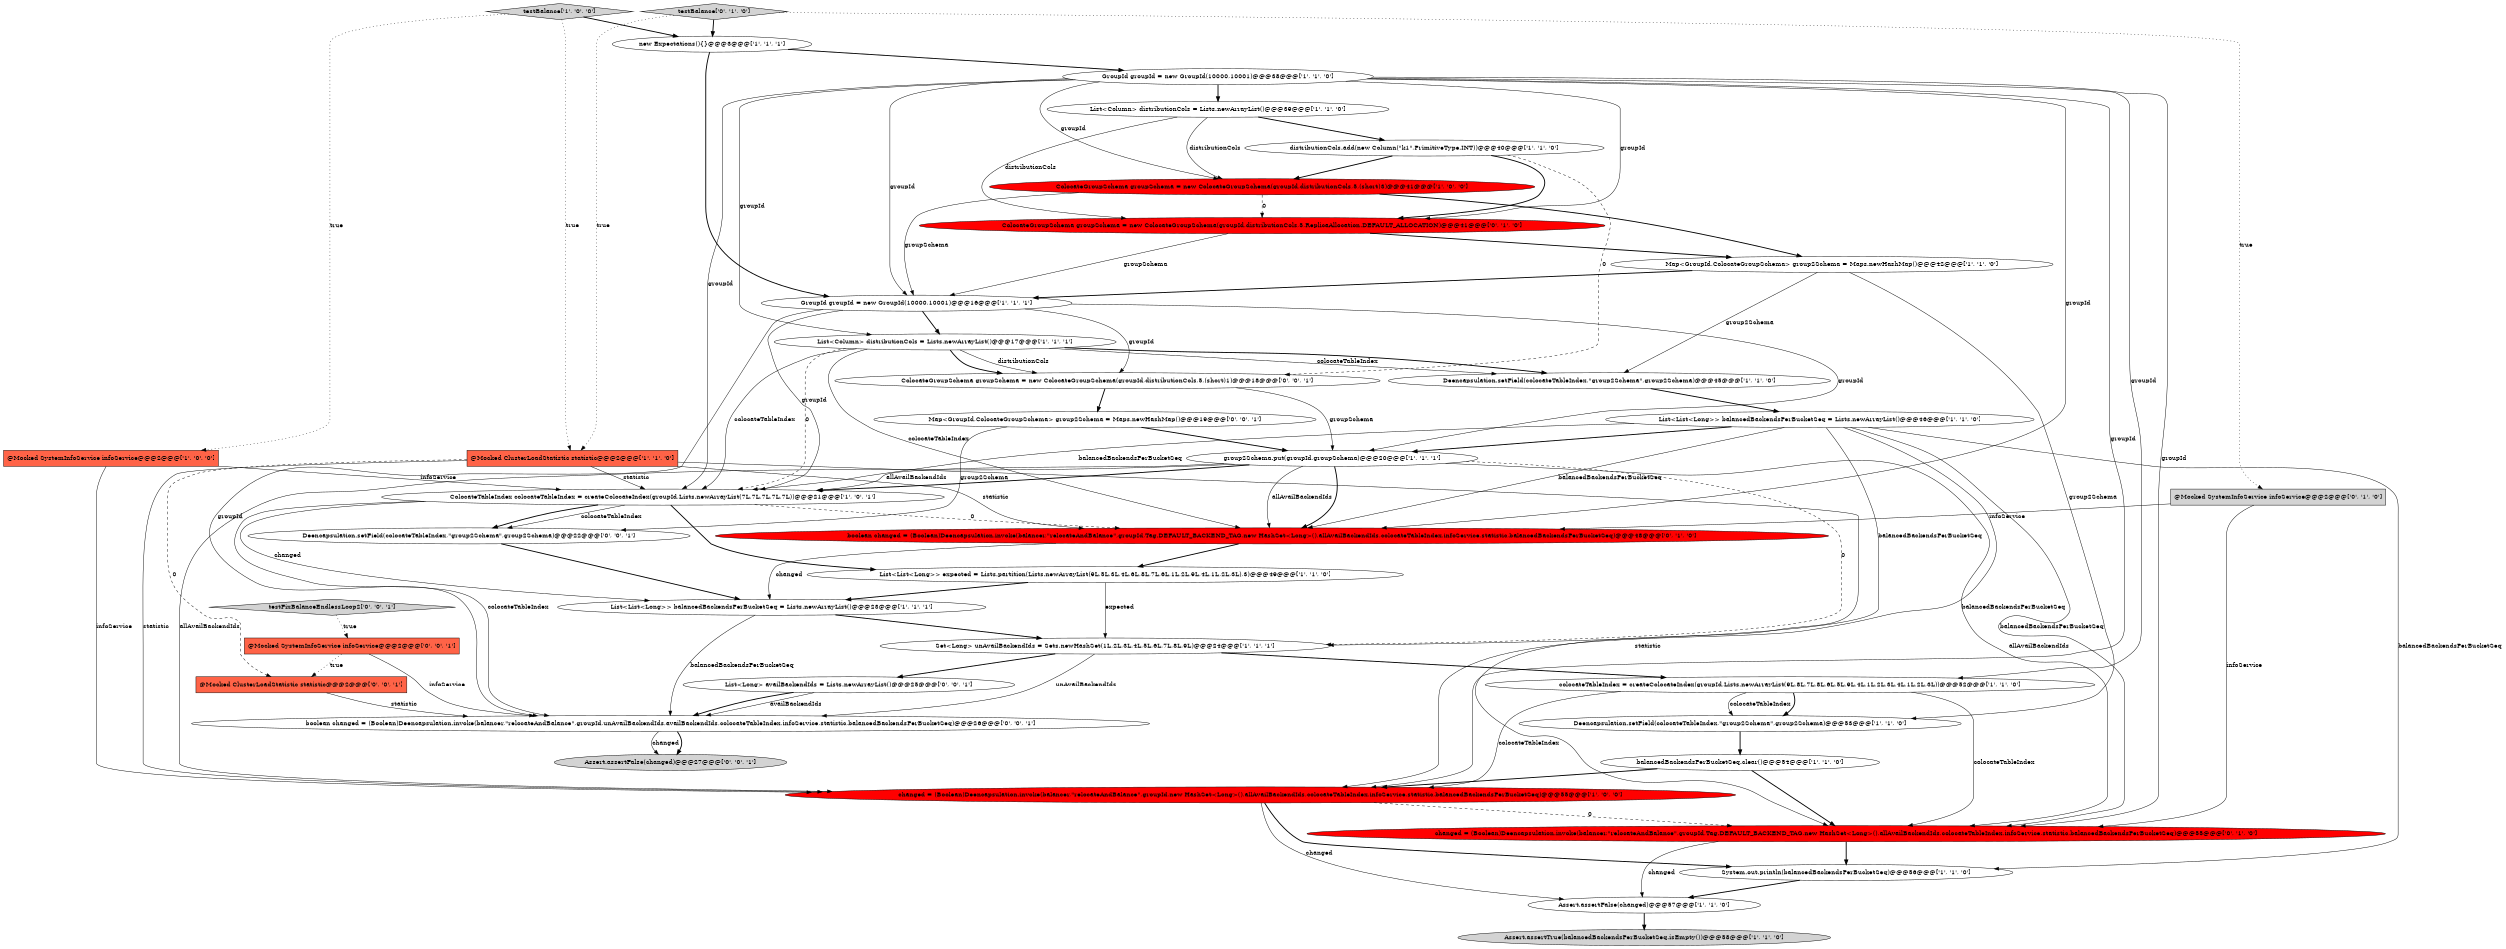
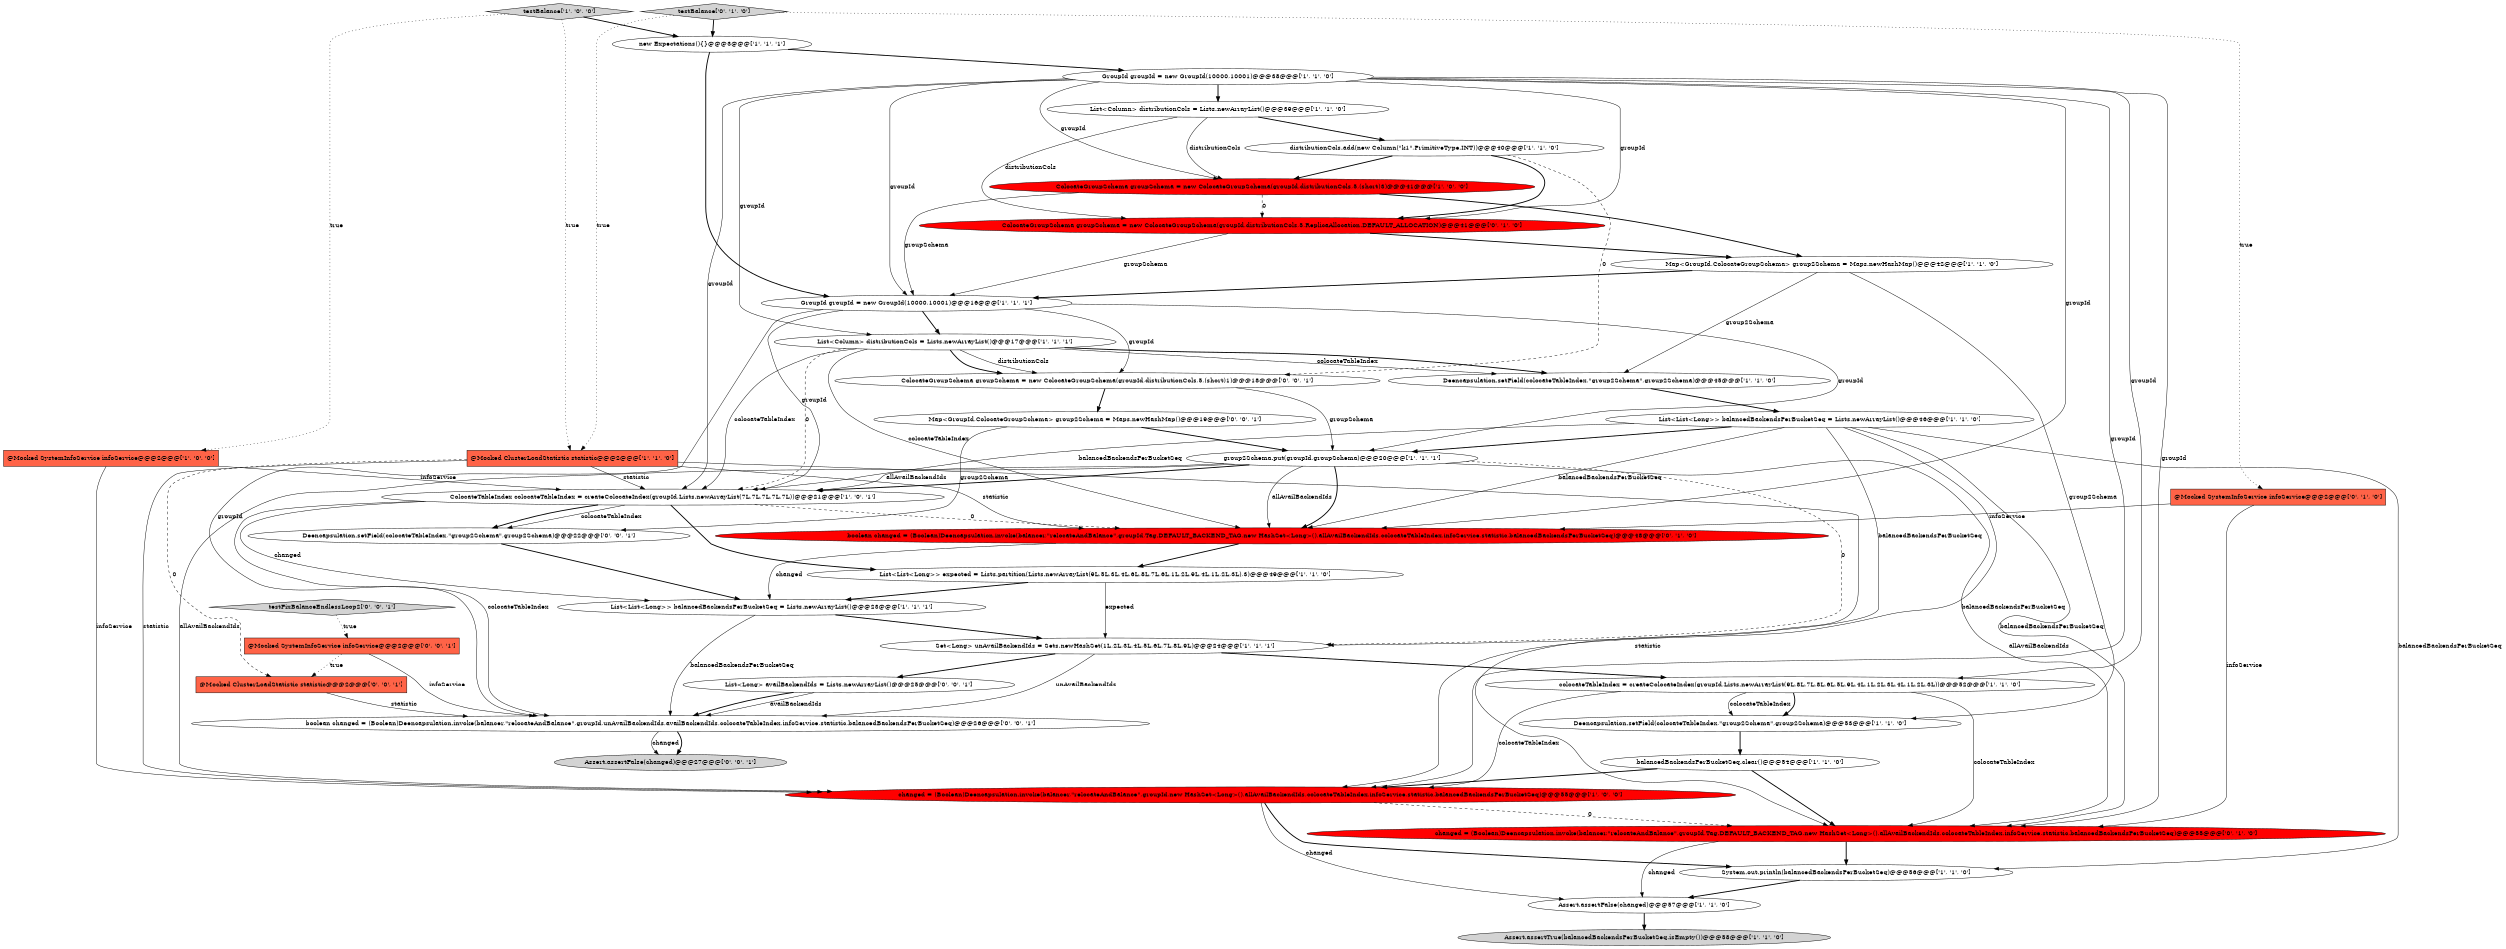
  digraph {
    node [fillcolor=white shape=ellipse style=filled]
    edge [style=solid]
    n1 [label="Deencapsulation.setField(colocateTableIndex,\"group2Schema\",group2Schema)@@@22@@@['0', '0', '1']"]
    n2 [label="List<List<Long>> balancedBackendsPerBucketSeq = Lists.newArrayList()@@@23@@@['1', '1', '1']"]
    n3 [label="Set<Long> unAvailBackendIds = Sets.newHashSet(1L,2L,3L,4L,5L,6L,7L,8L,9L)@@@24@@@['1', '1', '1']"]
    n4 [label="boolean changed = (Boolean)Deencapsulation.invoke(balancer,\"relocateAndBalance\",groupId,unAvailBackendIds,availBackendIds,colocateTableIndex,infoService,statistic,balancedBackendsPerBucketSeq)@@@26@@@['0', '0', '1']"]
    n5 [label="List<List<Long>> balancedBackendsPerBucketSeq = Lists.newArrayList()@@@46@@@['1', '1', '0']"]
    n6 [label="System.out.println(balancedBackendsPerBucketSeq)@@@56@@@['1', '1', '0']"]
    n7 [fillcolor=red label="changed = (Boolean)Deencapsulation.invoke(balancer,\"relocateAndBalance\",groupId,new HashSet<Long>(),allAvailBackendIds,colocateTableIndex,infoService,statistic,balancedBackendsPerBucketSeq)@@@55@@@['1', '0', '0']"]
    n8 [label="ColocateTableIndex colocateTableIndex = createColocateIndex(groupId,Lists.newArrayList(7L,7L,7L,7L,7L))@@@21@@@['1', '0', '1']"]
    n9 [fillcolor=red label="boolean changed = (Boolean)Deencapsulation.invoke(balancer,\"relocateAndBalance\",groupId,Tag.DEFAULT_BACKEND_TAG,new HashSet<Long>(),allAvailBackendIds,colocateTableIndex,infoService,statistic,balancedBackendsPerBucketSeq)@@@48@@@['0', '1', '0']"]
    n10 [label="group2Schema.put(groupId,groupSchema)@@@20@@@['1', '1', '1']"]
    n11 [fillcolor=red label="changed = (Boolean)Deencapsulation.invoke(balancer,\"relocateAndBalance\",groupId,Tag.DEFAULT_BACKEND_TAG,new HashSet<Long>(),allAvailBackendIds,colocateTableIndex,infoService,statistic,balancedBackendsPerBucketSeq)@@@55@@@['0', '1', '0']"]
    n12 [label="Assert.assertFalse(changed)@@@57@@@['1', '1', '0']"]
    n13 [label="colocateTableIndex = createColocateIndex(groupId,Lists.newArrayList(9L,8L,7L,8L,6L,5L,9L,4L,1L,2L,3L,4L,1L,2L,3L))@@@52@@@['1', '1', '0']"]
    n14 [label="List<Long> availBackendIds = Lists.newArrayList()@@@25@@@['0', '0', '1']"]
    n15 [label="List<List<Long>> expected = Lists.partition(Lists.newArrayList(9L,5L,3L,4L,6L,8L,7L,6L,1L,2L,9L,4L,1L,2L,3L),3)@@@49@@@['1', '1', '0']"]
    n16 [fillcolor=lightgray label="Assert.assertFalse(changed)@@@27@@@['0', '0', '1']"]
    n17 [label="Deencapsulation.setField(colocateTableIndex,\"group2Schema\",group2Schema)@@@45@@@['1', '1', '0']"]
    n18 [label="Deencapsulation.setField(colocateTableIndex,\"group2Schema\",group2Schema)@@@53@@@['1', '1', '0']"]
    n19 [label="balancedBackendsPerBucketSeq.clear()@@@54@@@['1', '1', '0']"]
    n20 [fillcolor=tomato label="@Mocked ClusterLoadStatistic statistic@@@2@@@['1', '1', '0']" shape=box]
    n21 [fillcolor=tomato label="@Mocked ClusterLoadStatistic statistic@@@2@@@['0', '0', '1']" shape=box]
    n22 [label="List<Column> distributionCols = Lists.newArrayList()@@@17@@@['1', '1', '1']"]
    n23 [label="ColocateGroupSchema groupSchema = new ColocateGroupSchema(groupId,distributionCols,5,(short)1)@@@18@@@['0', '0', '1']"]
    n24 [label="Map<GroupId,ColocateGroupSchema> group2Schema = Maps.newHashMap()@@@19@@@['0', '0', '1']"]
    n25 [fillcolor=lightgray label="testFixBalanceEndlessLoop2['0', '0', '1']" shape=diamond]
    n26 [fillcolor=tomato label="@Mocked SystemInfoService infoService@@@2@@@['0', '0', '1']" shape=box]
    n27 [label="new Expectations(){}@@@3@@@['1', '1', '1']"]
    n28 [label="GroupId groupId = new GroupId(10000,10001)@@@16@@@['1', '1', '1']"]
    n29 [label="GroupId groupId = new GroupId(10000,10001)@@@38@@@['1', '1', '0']"]
    n30 [fillcolor=lightgray label="Assert.assertTrue(balancedBackendsPerBucketSeq.isEmpty())@@@58@@@['1', '1', '0']"]
    n31 [fillcolor=red label="ColocateGroupSchema groupSchema = new ColocateGroupSchema(groupId,distributionCols,5,(short)3)@@@41@@@['1', '0', '0']"]
    n32 [fillcolor=red label="ColocateGroupSchema groupSchema = new ColocateGroupSchema(groupId,distributionCols,5,ReplicaAllocation.DEFAULT_ALLOCATION)@@@41@@@['0', '1', '0']"]
    n33 [label="List<Column> distributionCols = Lists.newArrayList()@@@39@@@['1', '1', '0']"]
    n34 [fillcolor=lightgray label="testBalance['0', '1', '0']" shape=diamond]
-   n35 [fillcolor=lightgray label="@Mocked SystemInfoService infoService@@@2@@@['0', '1', '0']" shape=box]
+   n35 [fillcolor=tomato label="@Mocked SystemInfoService infoService@@@2@@@['0', '1', '0']" shape=box]
    n36 [label="Map<GroupId,ColocateGroupSchema> group2Schema = Maps.newHashMap()@@@42@@@['1', '1', '0']"]
    n37 [fillcolor=tomato label="@Mocked SystemInfoService infoService@@@2@@@['1', '0', '0']" shape=box]
    n38 [label="distributionCols.add(new Column(\"k1\",PrimitiveType.INT))@@@40@@@['1', '1', '0']"]
    n39 [fillcolor=lightgray label="testBalance['1', '0', '0']" shape=diamond]
    n1 -> n2 [style=bold]
    n2 -> n3 [style=bold]
    n2 -> n4 [label=balancedBackendsPerBucketSeq]
    n3 -> n4 [label=unAvailBackendIds]
    n3 -> n13 [style=bold]
    n3 -> n14 [style=bold]
    n4 -> n16 [style=bold]
    n4 -> n16 [label=changed]
    n5 -> n3 [label=balancedBackendsPerBucketSeq]
    n5 -> n6 [label=balancedBackendsPerBucketSeq]
    n5 -> n7 [label=balancedBackendsPerBucketSeq]
    n5 -> n8 [label=balancedBackendsPerBucketSeq]
    n5 -> n9 [label=balancedBackendsPerBucketSeq]
    n5 -> n10 [style=bold]
    n5 -> n11 [label=balancedBackendsPerBucketSeq]
    n6 -> n12 [style=bold]
    n7 -> n6 [style=bold]
    n7 -> n11 [label=0 style=dashed]
    n7 -> n12 [label=changed]
    n8 -> n1 [label=colocateTableIndex]
    n8 -> n1 [style=bold]
    n8 -> n2 [label=changed]
    n8 -> n4 [label=colocateTableIndex]
    n8 -> n9 [label=0 style=dashed]
    n8 -> n15 [style=bold]
    n9 -> n2 [label=changed]
    n9 -> n15 [style=bold]
    n10 -> n3 [label=0 style=dashed]
    n10 -> n7 [label=allAvailBackendIds]
    n10 -> n8 [label=allAvailBackendIds]
    n10 -> n8 [style=bold]
    n10 -> n9 [label=allAvailBackendIds]
    n10 -> n9 [style=bold]
    n10 -> n11 [label=allAvailBackendIds]
    n11 -> n6 [style=bold]
    n11 -> n12 [label=changed]
    n12 -> n30 [style=bold]
    n13 -> n7 [label=colocateTableIndex]
    n13 -> n11 [label=colocateTableIndex]
    n13 -> n18 [style=bold]
    n13 -> n18 [label=colocateTableIndex]
    n14 -> n4 [label=availBackendIds]
    n14 -> n4 [style=bold]
    n15 -> n2 [style=bold]
    n15 -> n3 [label=expected]
    n17 -> n5 [style=bold]
    n18 -> n19 [style=bold]
    n19 -> n7 [style=bold]
    n19 -> n11 [style=bold]
    n20 -> n7 [label=statistic]
    n20 -> n8 [label=statistic]
    n20 -> n9 [label=statistic]
    n20 -> n11 [label=statistic]
    n20 -> n21 [label=0 style=dashed]
    n21 -> n4 [label=statistic]
    n22 -> n8 [label=0 style=dashed]
    n22 -> n8 [label=colocateTableIndex]
    n22 -> n9 [label=colocateTableIndex]
    n22 -> n17 [label=colocateTableIndex]
    n22 -> n17 [style=bold]
    n22 -> n23 [style=bold]
    n22 -> n23 [label=distributionCols]
    n23 -> n10 [label=groupSchema]
    n23 -> n24 [style=bold]
    n24 -> n1 [label=group2Schema]
    n24 -> n10 [style=bold]
    n25 -> n26 [label=true style=dotted]
    n26 -> n4 [label=infoService]
    n26 -> n21 [label=true style=dotted]
    n27 -> n28 [style=bold]
    n27 -> n29 [style=bold]
    n28 -> n4 [label=groupId]
    n28 -> n8 [label=groupId]
    n28 -> n10 [label=groupId]
    n28 -> n22 [style=bold]
    n28 -> n23 [label=groupId]
    n29 -> n7 [label=groupId]
    n29 -> n8 [label=groupId]
    n29 -> n9 [label=groupId]
    n29 -> n11 [label=groupId]
    n29 -> n13 [label=groupId]
    n29 -> n22 [label=groupId]
    n29 -> n28 [label=groupId]
    n29 -> n31 [label=groupId]
    n29 -> n32 [label=groupId]
    n29 -> n33 [style=bold]
    n31 -> n28 [label=groupSchema]
    n31 -> n32 [label=0 style=dashed]
    n31 -> n36 [style=bold]
    n32 -> n28 [label=groupSchema]
    n32 -> n36 [style=bold]
    n33 -> n31 [label=distributionCols]
    n33 -> n32 [label=distributionCols]
    n33 -> n38 [style=bold]
    n34 -> n20 [label=true style=dotted]
    n34 -> n27 [style=bold]
    n34 -> n35 [label=true style=dotted]
    n35 -> n9 [label=infoService]
    n35 -> n11 [label=infoService]
    n36 -> n17 [label=group2Schema]
    n36 -> n18 [label=group2Schema]
    n36 -> n28 [style=bold]
    n37 -> n7 [label=infoService]
    n37 -> n8 [label=infoService]
    n38 -> n23 [label=0 style=dashed]
    n38 -> n31 [style=bold]
    n38 -> n32 [style=bold]
    n39 -> n20 [label=true style=dotted]
    n39 -> n27 [style=bold]
    n39 -> n37 [label=true style=dotted]
  }
